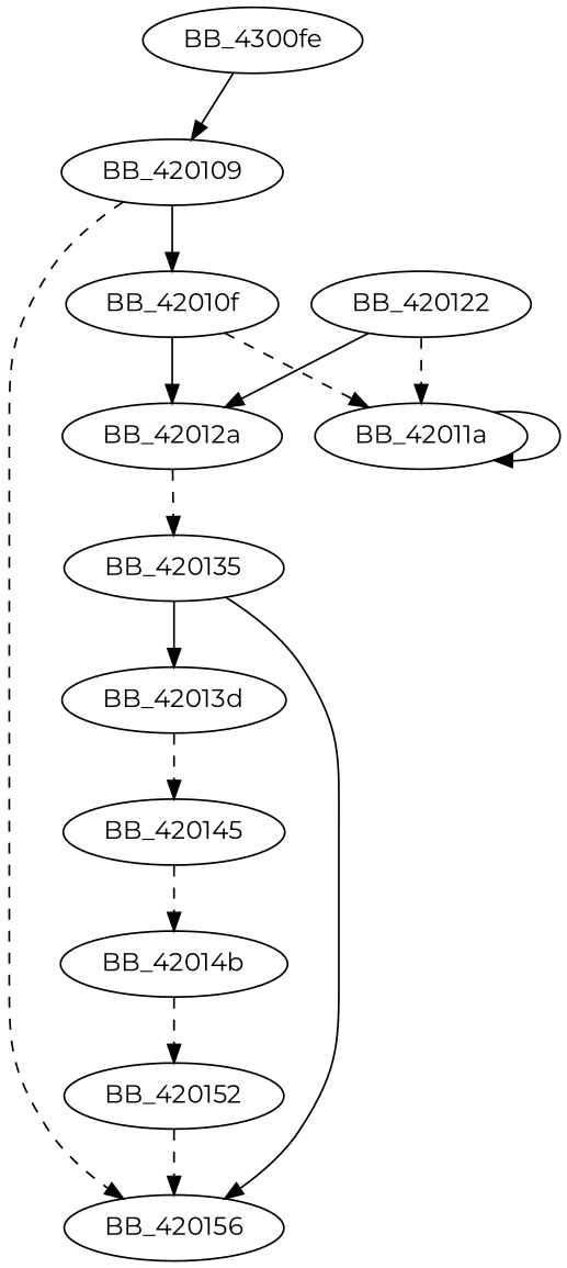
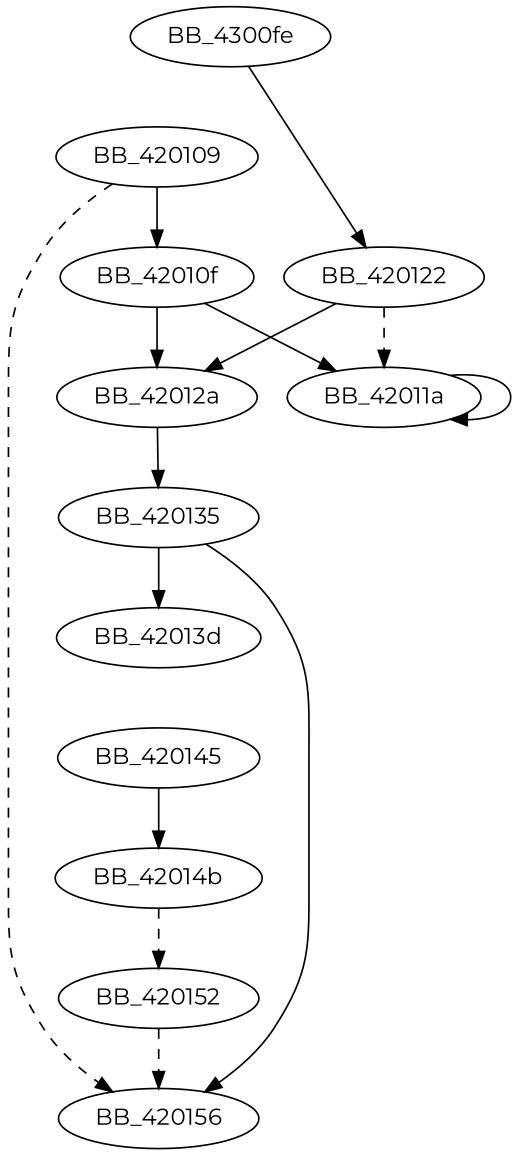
  digraph {
    fontname=Montserrat
    node [fontname=Montserrat]
    edge [fontname=Montserrat style=solid]
    n1 [label=BB_4300fe]
    BB_420109
    BB_42010f
    BB_420156
    BB_42011a
    BB_42012a
    BB_420135
    BB_420122
    BB_42013d
    BB_420145
    BB_42014b
    BB_420152
-   n1 -> BB_420109
+   n1 -> BB_420122
    BB_420109 -> BB_42010f
    BB_420109 -> BB_420156 [style=dashed]
-   BB_42010f -> BB_42011a [style=dashed]
+   BB_42010f -> BB_42011a
    BB_42010f -> BB_42012a
    BB_42011a -> BB_42011a
-   BB_42012a -> BB_420135 [style=dashed]
+   BB_42012a -> BB_420135
    BB_420135 -> BB_420156
    BB_420135 -> BB_42013d
    BB_420122 -> BB_42011a [style=dashed]
    BB_420122 -> BB_42012a
-   BB_42013d -> BB_420145 [style=dashed]
-   BB_420145 -> BB_42014b [style=dashed]
+   BB_420145 -> BB_42014b
    BB_42014b -> BB_420152 [style=dashed]
    BB_420152 -> BB_420156 [style=dashed]
  }
